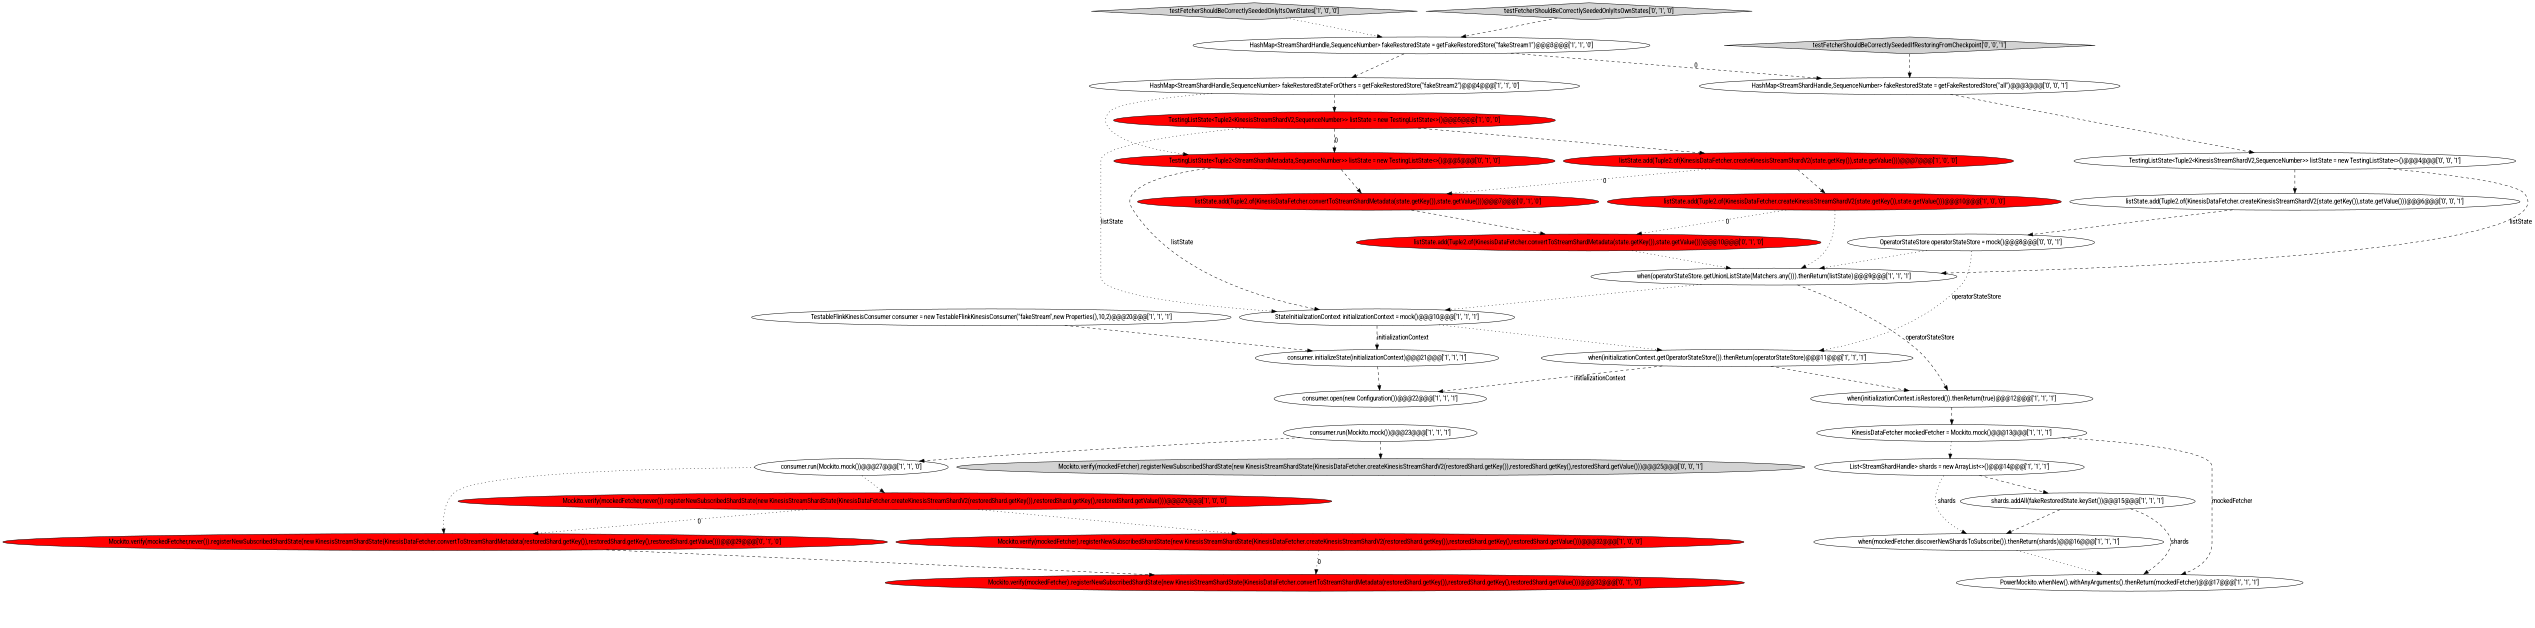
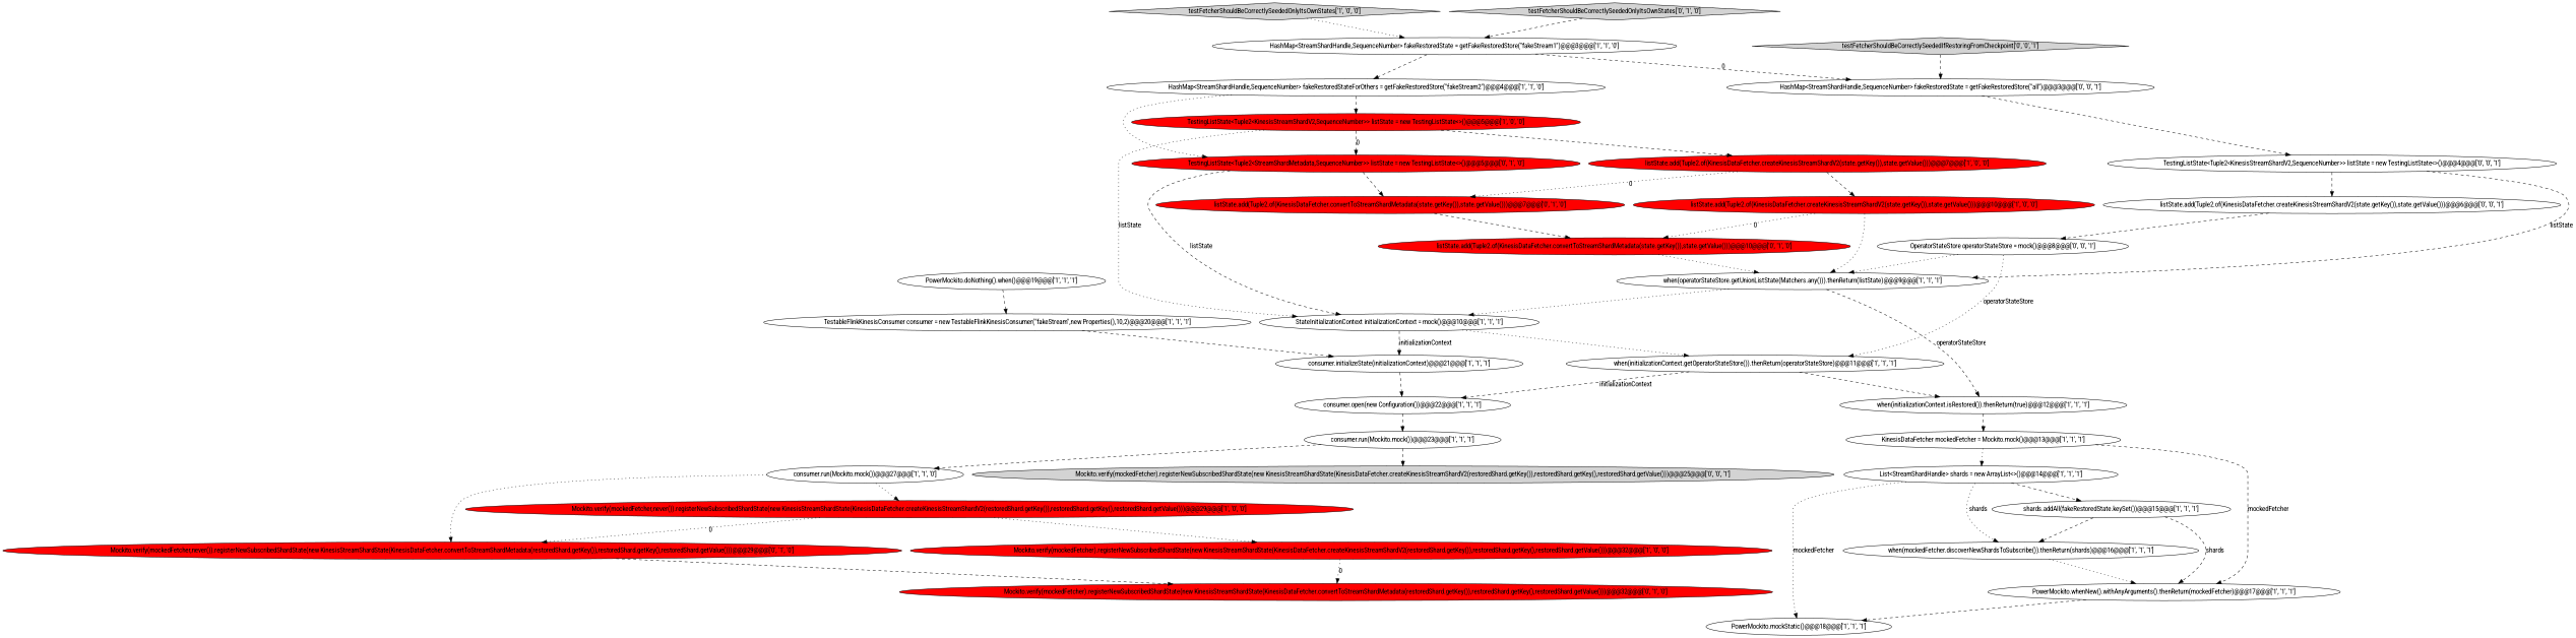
  digraph {
    fontname="Roboto Condensed"
    node [fillcolor=white fontname="Roboto Condensed" shape=ellipse style=filled]
    edge [fontname="Roboto Condensed" style=dashed]
    n1 [label="listState.add(Tuple2.of(KinesisDataFetcher.createKinesisStreamShardV2(state.getKey()),state.getValue()))@@@6@@@['0', '0', '1']"]
    n2 [label="OperatorStateStore operatorStateStore = mock()@@@8@@@['0', '0', '1']"]
    n3 [label="when(initializationContext.getOperatorStateStore()).thenReturn(operatorStateStore)@@@11@@@['1', '1', '1']"]
    n4 [label="when(operatorStateStore.getUnionListState(Matchers.any())).thenReturn(listState)@@@9@@@['1', '1', '1']"]
    n5 [fillcolor=lightgray label="testFetcherShouldBeCorrectlySeededOnlyItsOwnStates['1', '0', '0']" shape=diamond]
    n6 [label="HashMap<StreamShardHandle,SequenceNumber> fakeRestoredState = getFakeRestoredStore(\"fakeStream1\")@@@3@@@['1', '1', '0']"]
    n7 [label="HashMap<StreamShardHandle,SequenceNumber> fakeRestoredStateForOthers = getFakeRestoredStore(\"fakeStream2\")@@@4@@@['1', '1', '0']"]
    n8 [label="HashMap<StreamShardHandle,SequenceNumber> fakeRestoredState = getFakeRestoredStore(\"all\")@@@3@@@['0', '0', '1']"]
    n9 [label="StateInitializationContext initializationContext = mock()@@@10@@@['1', '1', '1']"]
    n10 [label="consumer.initializeState(initializationContext)@@@21@@@['1', '1', '1']"]
    n11 [label="consumer.open(new Configuration())@@@22@@@['1', '1', '1']"]
    n12 [label="when(initializationContext.isRestored()).thenReturn(true)@@@12@@@['1', '1', '1']"]
    n13 [label="List<StreamShardHandle> shards = new ArrayList<>()@@@14@@@['1', '1', '1']"]
+   n14 [label="PowerMockito.mockStatic()@@@18@@@['1', '1', '1']"]
    n15 [label="when(mockedFetcher.discoverNewShardsToSubscribe()).thenReturn(shards)@@@16@@@['1', '1', '1']"]
    n16 [label="shards.addAll(fakeRestoredState.keySet())@@@15@@@['1', '1', '1']"]
    n17 [label="PowerMockito.whenNew().withAnyArguments().thenReturn(mockedFetcher)@@@17@@@['1', '1', '1']"]
+   n18 [label="PowerMockito.doNothing().when()@@@19@@@['1', '1', '1']"]
    n19 [label="TestableFlinkKinesisConsumer consumer = new TestableFlinkKinesisConsumer(\"fakeStream\",new Properties(),10,2)@@@20@@@['1', '1', '1']"]
    n20 [label="KinesisDataFetcher mockedFetcher = Mockito.mock()@@@13@@@['1', '1', '1']"]
    n21 [fillcolor=red label="listState.add(Tuple2.of(KinesisDataFetcher.convertToStreamShardMetadata(state.getKey()),state.getValue()))@@@10@@@['0', '1', '0']"]
    n22 [label="consumer.run(Mockito.mock())@@@23@@@['1', '1', '1']"]
    n23 [fillcolor=red label="Mockito.verify(mockedFetcher).registerNewSubscribedShardState(new KinesisStreamShardState(KinesisDataFetcher.convertToStreamShardMetadata(restoredShard.getKey()),restoredShard.getKey(),restoredShard.getValue()))@@@32@@@['0', '1', '0']"]
    n24 [fillcolor=red label="listState.add(Tuple2.of(KinesisDataFetcher.createKinesisStreamShardV2(state.getKey()),state.getValue()))@@@10@@@['1', '0', '0']"]
    n25 [fillcolor=red label="listState.add(Tuple2.of(KinesisDataFetcher.convertToStreamShardMetadata(state.getKey()),state.getValue()))@@@7@@@['0', '1', '0']"]
    n26 [label="consumer.run(Mockito.mock())@@@27@@@['1', '1', '0']"]
    n27 [fillcolor=red label="Mockito.verify(mockedFetcher,never()).registerNewSubscribedShardState(new KinesisStreamShardState(KinesisDataFetcher.createKinesisStreamShardV2(restoredShard.getKey()),restoredShard.getKey(),restoredShard.getValue()))@@@29@@@['1', '0', '0']"]
    n28 [fillcolor=red label="Mockito.verify(mockedFetcher,never()).registerNewSubscribedShardState(new KinesisStreamShardState(KinesisDataFetcher.convertToStreamShardMetadata(restoredShard.getKey()),restoredShard.getKey(),restoredShard.getValue()))@@@29@@@['0', '1', '0']"]
    n29 [fillcolor=red label="Mockito.verify(mockedFetcher).registerNewSubscribedShardState(new KinesisStreamShardState(KinesisDataFetcher.createKinesisStreamShardV2(restoredShard.getKey()),restoredShard.getKey(),restoredShard.getValue()))@@@32@@@['1', '0', '0']"]
    n30 [fillcolor=lightgray label="Mockito.verify(mockedFetcher).registerNewSubscribedShardState(new KinesisStreamShardState(KinesisDataFetcher.createKinesisStreamShardV2(restoredShard.getKey()),restoredShard.getKey(),restoredShard.getValue()))@@@25@@@['0', '0', '1']"]
    n31 [label="TestingListState<Tuple2<KinesisStreamShardV2,SequenceNumber>> listState = new TestingListState<>()@@@4@@@['0', '0', '1']"]
    n32 [fillcolor=lightgray label="testFetcherShouldBeCorrectlySeededOnlyItsOwnStates['0', '1', '0']" shape=diamond]
    n33 [fillcolor=red label="TestingListState<Tuple2<KinesisStreamShardV2,SequenceNumber>> listState = new TestingListState<>()@@@5@@@['1', '0', '0']"]
    n34 [fillcolor=red label="TestingListState<Tuple2<StreamShardMetadata,SequenceNumber>> listState = new TestingListState<>()@@@5@@@['0', '1', '0']"]
    n35 [fillcolor=red label="listState.add(Tuple2.of(KinesisDataFetcher.createKinesisStreamShardV2(state.getKey()),state.getValue()))@@@7@@@['1', '0', '0']"]
    n36 [fillcolor=lightgray label="testFetcherShouldBeCorrectlySeededIfRestoringFromCheckpoint['0', '0', '1']" shape=diamond]
    n1 -> n2
    n2 -> n3 [label=operatorStateStore style=dotted]
    n2 -> n4 [style=dotted]
    n3 -> n11 [label=initializationContext]
    n3 -> n12
    n4 -> n9 [style=dotted]
    n4 -> n12 [label=operatorStateStore]
    n5 -> n6 [style=dotted]
    n6 -> n7
    n6 -> n8 [label=0]
    n7 -> n33
    n7 -> n34 [style=dotted]
    n8 -> n31
    n9 -> n3 [style=dotted]
    n9 -> n10 [label=initializationContext]
    n10 -> n11
+   n11 -> n22
    n12 -> n20
+   n13 -> n14 [label=mockedFetcher style=dotted]
    n13 -> n15 [label=shards style=dotted]
    n13 -> n16
    n15 -> n17 [style=dotted]
    n16 -> n15
    n16 -> n17 [label=shards]
+   n17 -> n14
+   n18 -> n19
    n19 -> n10
    n20 -> n13 [style=dotted]
    n20 -> n17 [label=mockedFetcher]
    n21 -> n4 [style=dotted]
    n22 -> n26
    n22 -> n30
    n24 -> n4 [style=dotted]
    n24 -> n21 [label=0 style=dotted]
    n25 -> n21
    n26 -> n27 [style=dotted]
    n26 -> n28 [style=dotted]
    n27 -> n28 [label=0 style=dotted]
    n27 -> n29 [style=dotted]
    n28 -> n23
    n29 -> n23 [label=0 style=dotted]
    n31 -> n1
    n31 -> n4 [label=listState]
    n32 -> n6
    n33 -> n9 [label=listState style=dotted]
    n33 -> n34 [label=0]
    n33 -> n35
    n34 -> n9 [label=listState]
    n34 -> n25
    n35 -> n24
    n35 -> n25 [label=0 style=dotted]
    n36 -> n8
  }
